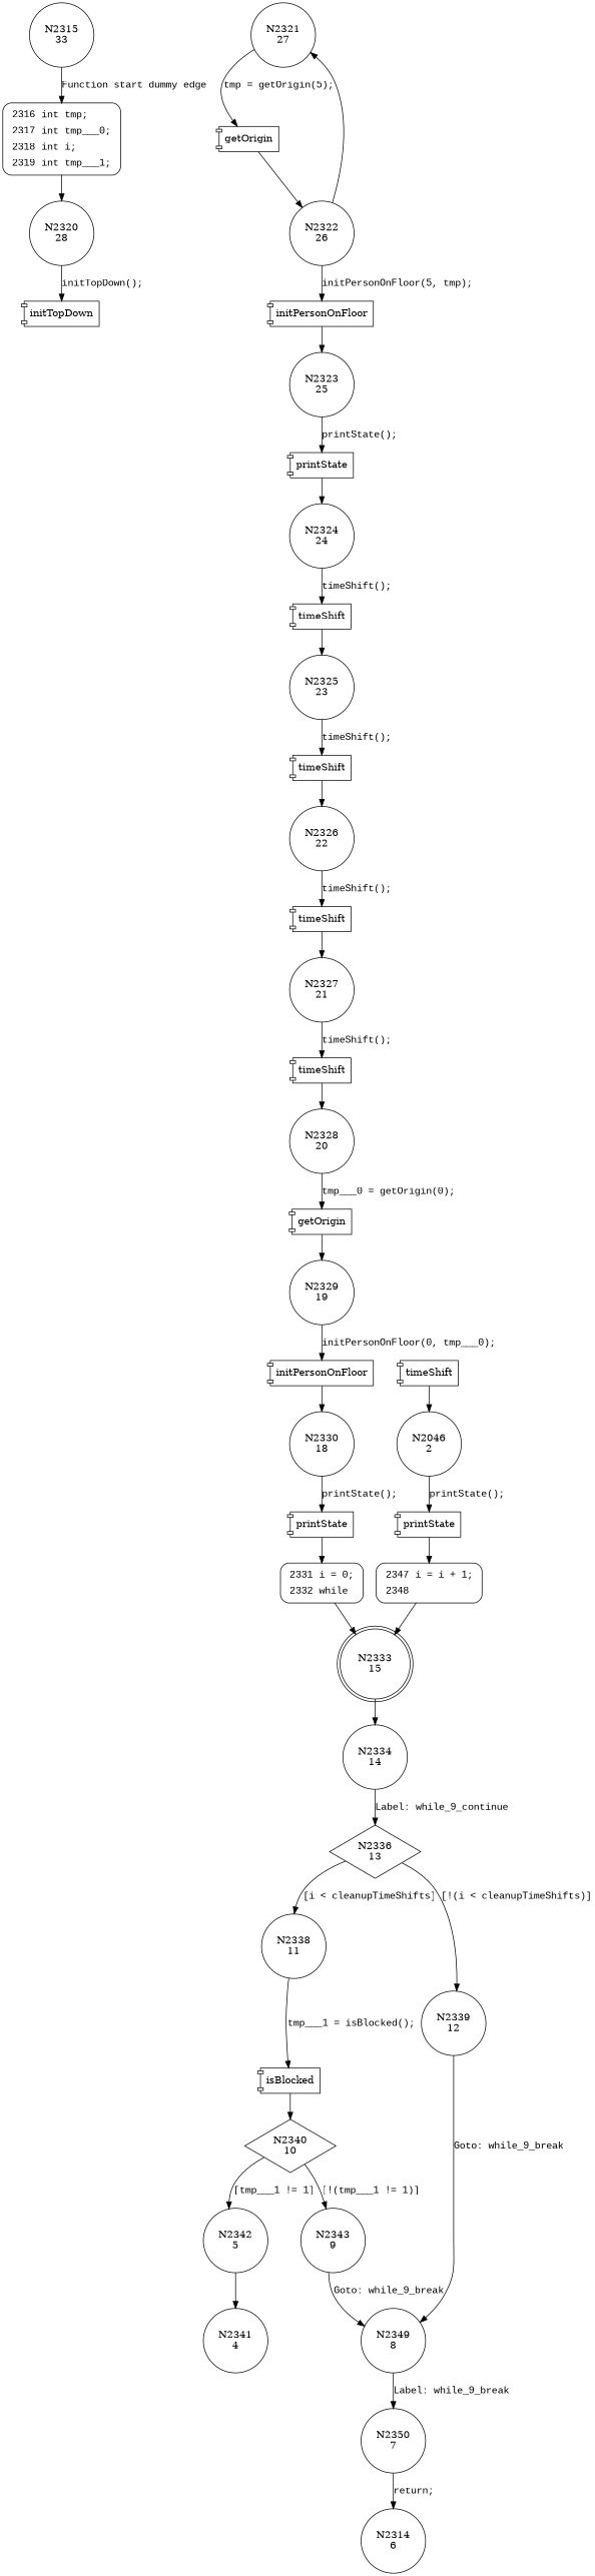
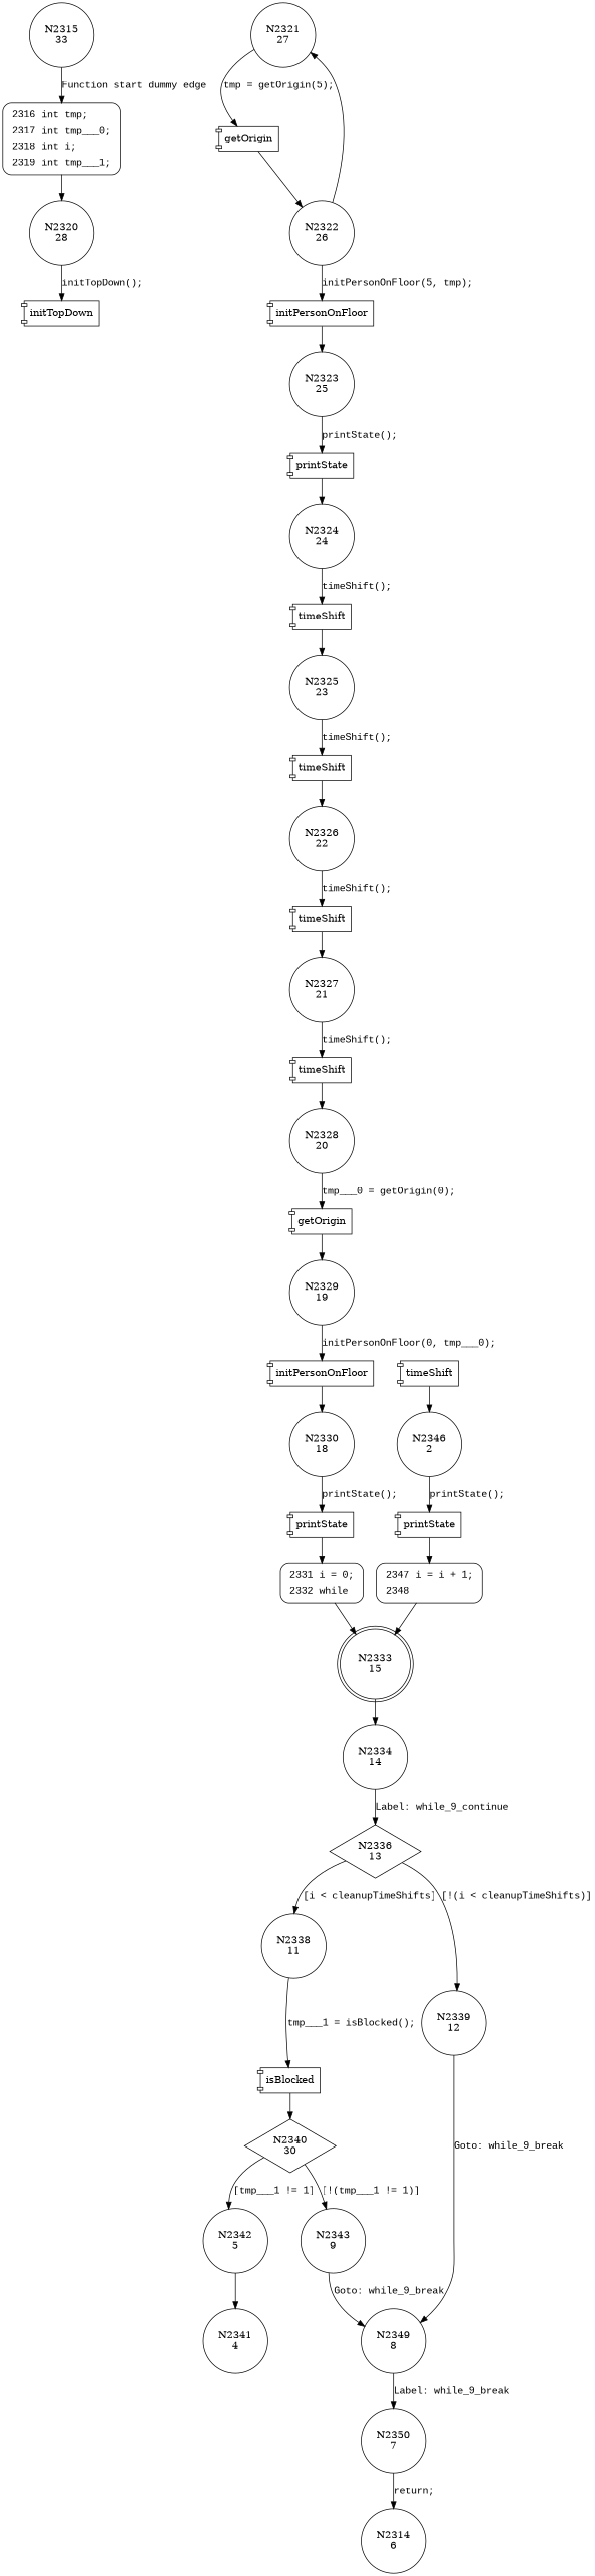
  digraph {
    node [shape=circle]
    edge [fontname="Courier New"]
    n1 [label="N2315\n33"]
    n2 [fillcolor=white fontname="Courier New" label=<<table border="0" cellborder="0" cellpadding="3" bgcolor="white"><tr><td align="right">2316</td><td align="left">int tmp;</td></tr><tr><td align="right">2317</td><td align="left">int tmp___0;</td></tr><tr><td align="right">2318</td><td align="left">int i;</td></tr><tr><td align="right">2319</td><td align="left">int tmp___1;</td></tr></table>> penwidth=1 shape=Mrecord style="filled,bold"]
    n3 [label="N2320\n28"]
    n4 [label=initTopDown shape=component]
    n5 [label="N2321\n27"]
    n6 [label=getOrigin shape=component]
    n7 [label="N2322\n26"]
    n8 [label=initPersonOnFloor shape=component]
    n9 [label="N2323\n25"]
    n10 [label=printState shape=component]
    n11 [label="N2324\n24"]
    n12 [label=timeShift shape=component]
    n13 [label="N2325\n23"]
    n14 [label=timeShift shape=component]
    n15 [label="N2326\n22"]
    n16 [label=timeShift shape=component]
    n17 [label="N2327\n21"]
    n18 [label=timeShift shape=component]
    n19 [label="N2328\n20"]
    n20 [label=getOrigin shape=component]
    n21 [label="N2329\n19"]
    n22 [label=initPersonOnFloor shape=component]
    n23 [label="N2330\n18"]
    n24 [label=printState shape=component]
    n25 [fillcolor=white fontname="Courier New" label=<<table border="0" cellborder="0" cellpadding="3" bgcolor="white"><tr><td align="right">2331</td><td align="left">i = 0;</td></tr><tr><td align="right">2332</td><td align="left">while</td></tr></table>> penwidth=1 shape=Mrecord style="filled,bold"]
    n26 [label="N2333\n15" shape=doublecircle]
    n27 [label="N2334\n14"]
    n28 [label="N2336\n13" shape=diamond]
    n29 [label="N2338\n11"]
    n30 [label="N2339\n12"]
    n31 [label=isBlocked shape=component]
    n32 [label="N2349\n8"]
-   n33 [label="N2340\n10" shape=diamond]
+   n33 [label="N2340\n30" shape=diamond]
    n34 [label="N2350\n7"]
    n35 [label="N2314\n6"]
    n36 [label="N2342\n5"]
    n37 [label="N2343\n9"]
    n38 [label="N2341\n4"]
    n39 [label=timeShift shape=component]
-   n40 [label="N2046\n2"]
+   n40 [label="N2346\n2"]
    n41 [label=printState shape=component]
    n42 [fillcolor=white fontname="Courier New" label=<<table border="0" cellborder="0" cellpadding="3" bgcolor="white"><tr><td align="right">2347</td><td align="left">i = i + 1;</td></tr><tr><td align="right">2348</td><td align="left"></td></tr></table>> penwidth=1 shape=Mrecord style="filled,bold"]
    n1 -> n2 [label="Function start dummy edge"]
    n2 -> n3 [fontname=""]
    n3 -> n4 [label="initTopDown();"]
    n5 -> n6 [label="tmp = getOrigin(5);"]
    n6 -> n7
    n7 -> n5
    n7 -> n8 [label="initPersonOnFloor(5, tmp);"]
    n8 -> n9
    n9 -> n10 [label="printState();"]
    n10 -> n11
    n11 -> n12 [label="timeShift();"]
    n12 -> n13
    n13 -> n14 [label="timeShift();"]
    n14 -> n15
    n15 -> n16 [label="timeShift();"]
    n16 -> n17
    n17 -> n18 [label="timeShift();"]
    n18 -> n19
    n19 -> n20 [label="tmp___0 = getOrigin(0);"]
    n20 -> n21
    n21 -> n22 [label="initPersonOnFloor(0, tmp___0);"]
    n22 -> n23
    n23 -> n24 [label="printState();"]
    n24 -> n25
    n25 -> n26 [fontname=""]
    n26 -> n27
    n27 -> n28 [label="Label: while_9_continue"]
    n28 -> n29 [label="[i < cleanupTimeShifts]"]
    n28 -> n30 [label="[!(i < cleanupTimeShifts)]"]
    n29 -> n31 [label="tmp___1 = isBlocked();"]
    n30 -> n32 [label="Goto: while_9_break"]
    n31 -> n33
    n32 -> n34 [label="Label: while_9_break"]
    n33 -> n36 [label="[tmp___1 != 1]"]
    n33 -> n37 [label="[!(tmp___1 != 1)]"]
    n34 -> n35 [label="return;"]
    n36 -> n38
    n37 -> n32 [label="Goto: while_9_break"]
    n39 -> n40
    n40 -> n41 [label="printState();"]
    n41 -> n42
    n42 -> n26 [fontname=""]
  }
